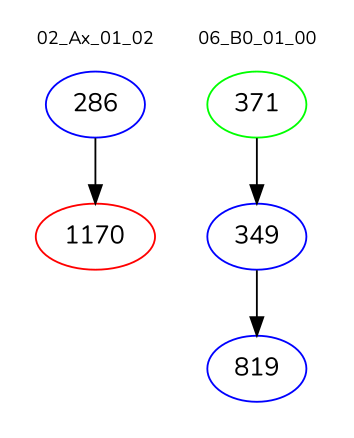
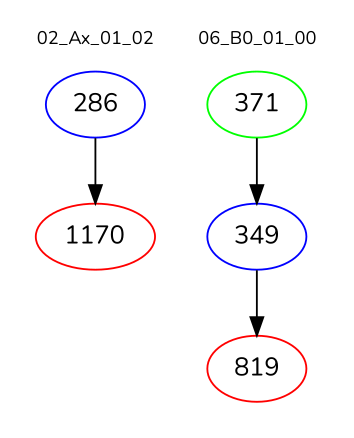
  digraph {
    fontname=Nunito
    node [color=blue fontname=Nunito]
    edge [color=black fontname=Nunito]
    n1 [label=286]
    n2 [color=red label=1170]
    n3 [color=green label=371]
    n4 [label=349]
-   n5 [label=819]
+   n5 [color=red label=819]
    subgraph cluster_1 {
      color=white
      fontsize=10
      label="02_Ax_01_02"
      n1
      n2
    }
    subgraph cluster_2 {
      color=white
      fontsize=10
      label="06_B0_01_00"
      n3
      n4
      n5
    }
    n1 -> n2
    n3 -> n4
    n4 -> n5
  }
